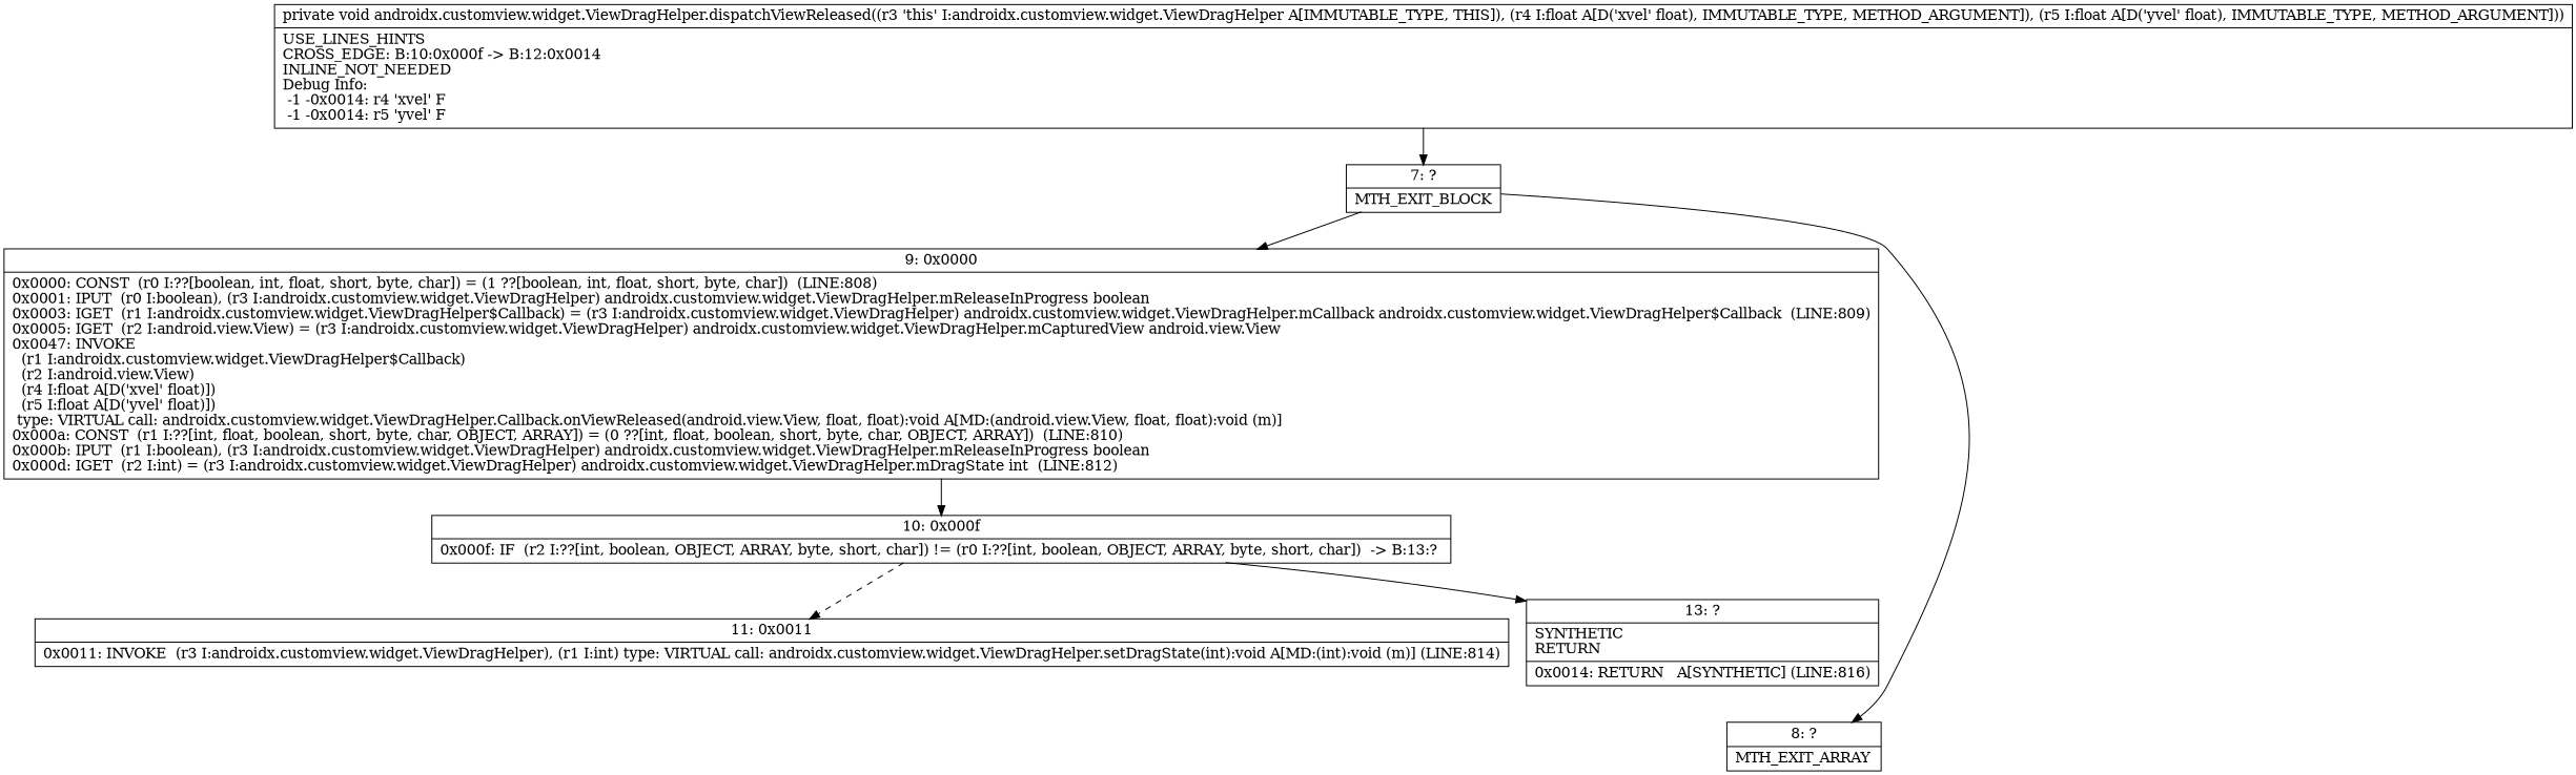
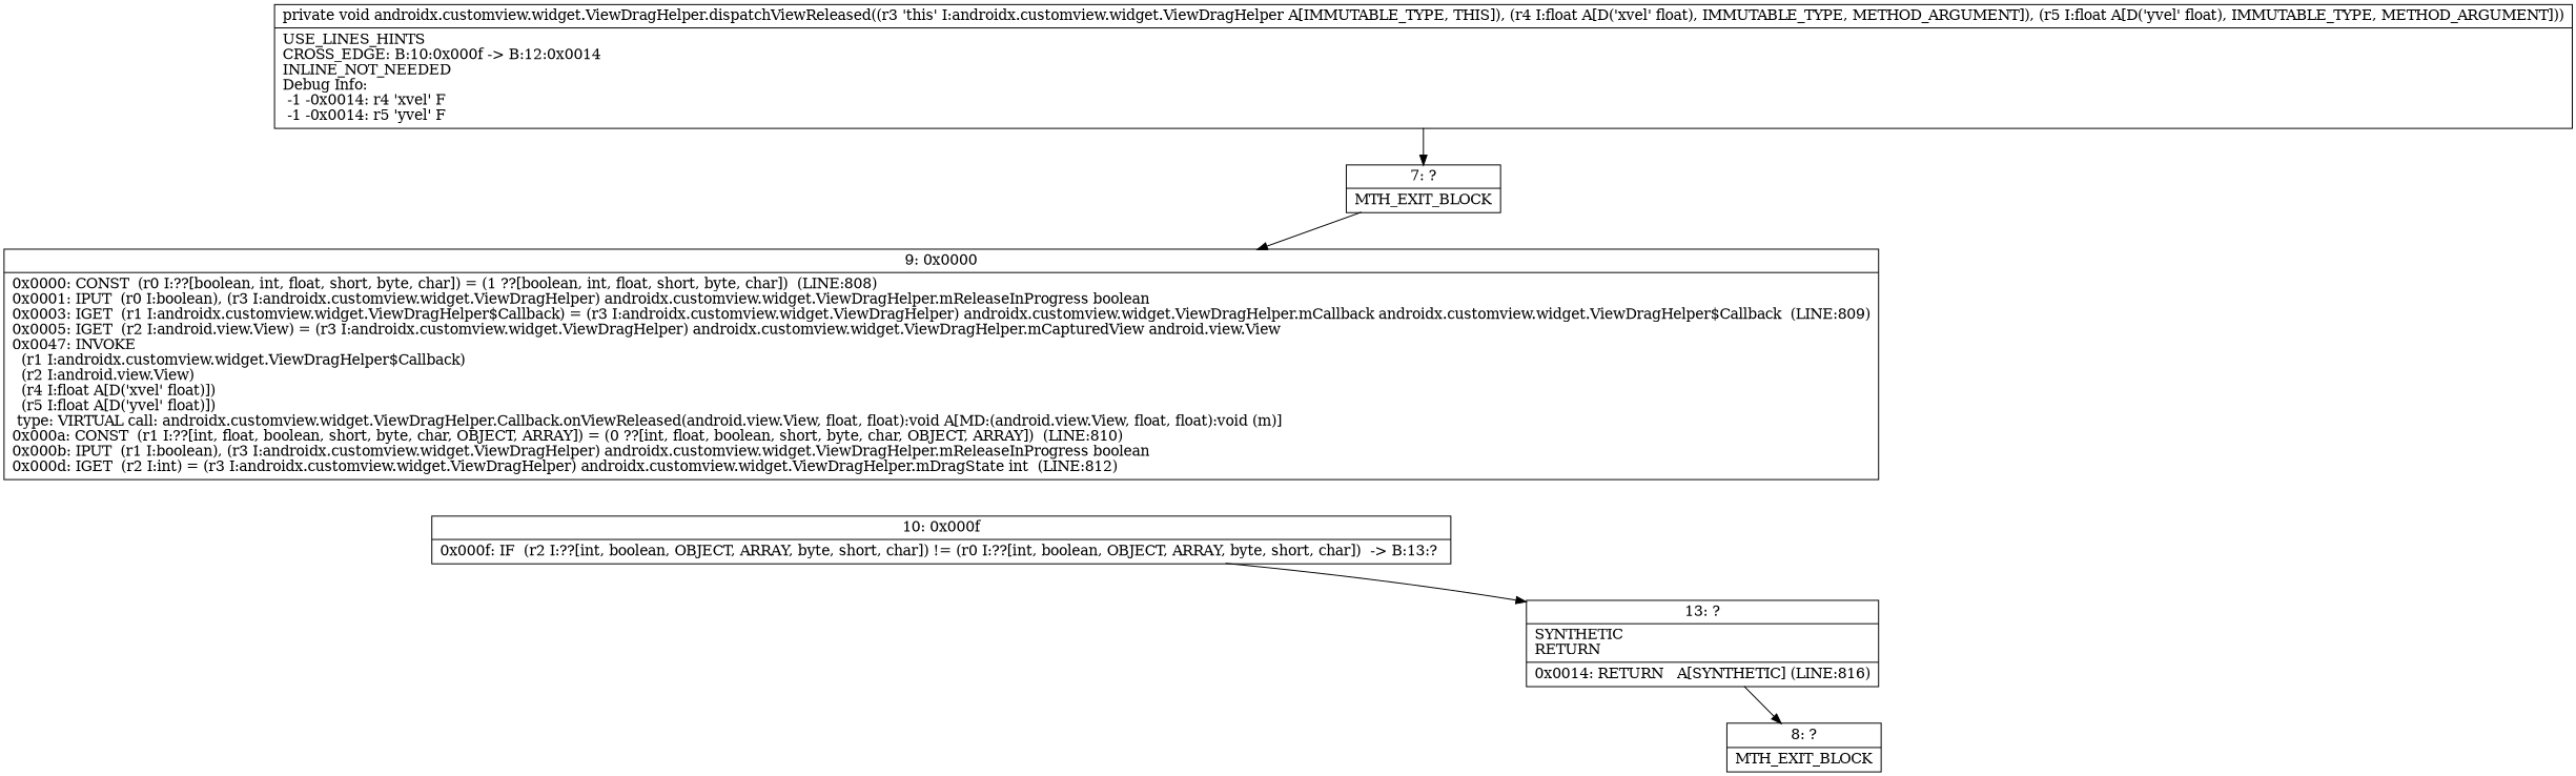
  digraph {
    node [shape=record]
    n1 [label="{7\:\ ?|MTH_EXIT_BLOCK\l}"]
    n2 [label="{9\:\ 0x0000|0x0000: CONST  (r0 I:??[boolean, int, float, short, byte, char]) = (1 ??[boolean, int, float, short, byte, char])  (LINE:808)\l0x0001: IPUT  (r0 I:boolean), (r3 I:androidx.customview.widget.ViewDragHelper) androidx.customview.widget.ViewDragHelper.mReleaseInProgress boolean \l0x0003: IGET  (r1 I:androidx.customview.widget.ViewDragHelper$Callback) = (r3 I:androidx.customview.widget.ViewDragHelper) androidx.customview.widget.ViewDragHelper.mCallback androidx.customview.widget.ViewDragHelper$Callback  (LINE:809)\l0x0005: IGET  (r2 I:android.view.View) = (r3 I:androidx.customview.widget.ViewDragHelper) androidx.customview.widget.ViewDragHelper.mCapturedView android.view.View \l0x0047: INVOKE  \l  (r1 I:androidx.customview.widget.ViewDragHelper$Callback)\l  (r2 I:android.view.View)\l  (r4 I:float A[D('xvel' float)])\l  (r5 I:float A[D('yvel' float)])\l type: VIRTUAL call: androidx.customview.widget.ViewDragHelper.Callback.onViewReleased(android.view.View, float, float):void A[MD:(android.view.View, float, float):void (m)]\l0x000a: CONST  (r1 I:??[int, float, boolean, short, byte, char, OBJECT, ARRAY]) = (0 ??[int, float, boolean, short, byte, char, OBJECT, ARRAY])  (LINE:810)\l0x000b: IPUT  (r1 I:boolean), (r3 I:androidx.customview.widget.ViewDragHelper) androidx.customview.widget.ViewDragHelper.mReleaseInProgress boolean \l0x000d: IGET  (r2 I:int) = (r3 I:androidx.customview.widget.ViewDragHelper) androidx.customview.widget.ViewDragHelper.mDragState int  (LINE:812)\l}"]
    n3 [label="{10\:\ 0x000f|0x000f: IF  (r2 I:??[int, boolean, OBJECT, ARRAY, byte, short, char]) != (r0 I:??[int, boolean, OBJECT, ARRAY, byte, short, char])  \-\> B:13:? \l}"]
-   n4 [label="{11\:\ 0x0011|0x0011: INVOKE  (r3 I:androidx.customview.widget.ViewDragHelper), (r1 I:int) type: VIRTUAL call: androidx.customview.widget.ViewDragHelper.setDragState(int):void A[MD:(int):void (m)] (LINE:814)\l}"]
    n5 [label="{13\:\ ?|SYNTHETIC\lRETURN\l|0x0014: RETURN   A[SYNTHETIC] (LINE:816)\l}"]
-   n6 [label="{8\:\ ?|MTH_EXIT_ARRAY\l}"]
+   n6 [label="{8\:\ ?|MTH_EXIT_BLOCK\l}"]
    n7 [label="{private void androidx.customview.widget.ViewDragHelper.dispatchViewReleased((r3 'this' I:androidx.customview.widget.ViewDragHelper A[IMMUTABLE_TYPE, THIS]), (r4 I:float A[D('xvel' float), IMMUTABLE_TYPE, METHOD_ARGUMENT]), (r5 I:float A[D('yvel' float), IMMUTABLE_TYPE, METHOD_ARGUMENT]))  | USE_LINES_HINTS\lCROSS_EDGE: B:10:0x000f \-\> B:12:0x0014\lINLINE_NOT_NEEDED\lDebug Info:\l  \-1 \-0x0014: r4 'xvel' F\l  \-1 \-0x0014: r5 'yvel' F\l}"]
    n1 -> n2
-   n2 -> n3
-   n3 -> n4 [style=dashed]
    n3 -> n5
-   n1 -> n6
+   n5 -> n6
    n7 -> n1
  }
